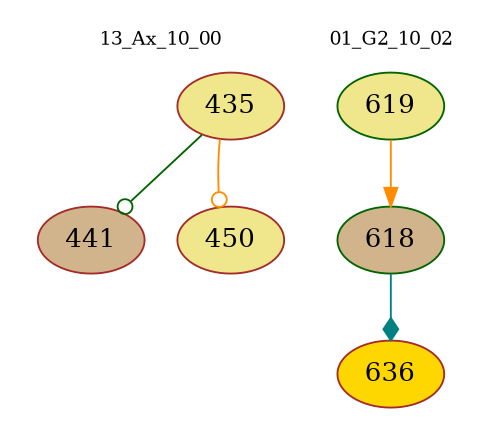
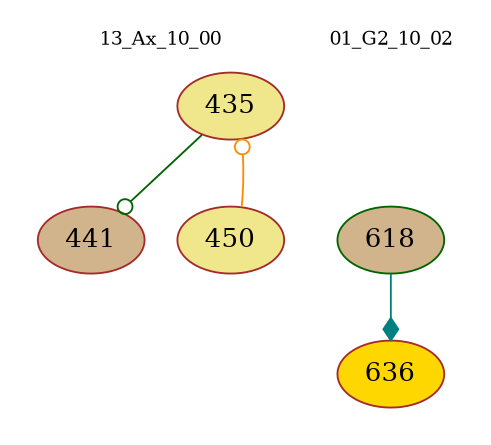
  digraph {
    node [color=brown fillcolor=khaki style=filled]
    edge [arrowhead=odot color=darkorange]
    n1 [fillcolor=tan label=441]
    n2 [label=435]
    n3 [label=450]
-   n4 [color=darkgreen label=619]
    n5 [color=darkgreen fillcolor=tan label=618]
    n6 [fillcolor=gold label=636]
    subgraph cluster_1 {
      color=white
      fontsize=10
      label="13_Ax_10_00"
      n1
      n2
      n3
    }
    subgraph cluster_2 {
      color=white
      fontsize=10
      label="01_G2_10_02"
-     n4
      n5
      n6
    }
    n2 -> n1 [color=darkgreen]
-   n2 -> n3
-   n4 -> n5 [arrowhead=normal]
+   n3 -> n2
    n5 -> n6 [arrowhead=diamond color=teal]
  }
